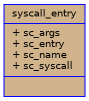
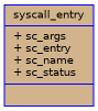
  digraph {
-   n1 [color=blue fillcolor=tan fontcolor=black fontname=Helvetica fontsize=10 height=0.2 label="{syscall_entry\n|+ sc_args\l+ sc_entry\l+ sc_name\l+ sc_syscall\l|}" shape=record style=filled width=0.4]
+   n1 [color=blue fillcolor=tan fontcolor=black fontname=Helvetica fontsize=10 height=0.2 label="{syscall_entry\n|+ sc_args\l+ sc_entry\l+ sc_name\l+ sc_status\l|}" shape=record style=filled width=0.4]
  }
